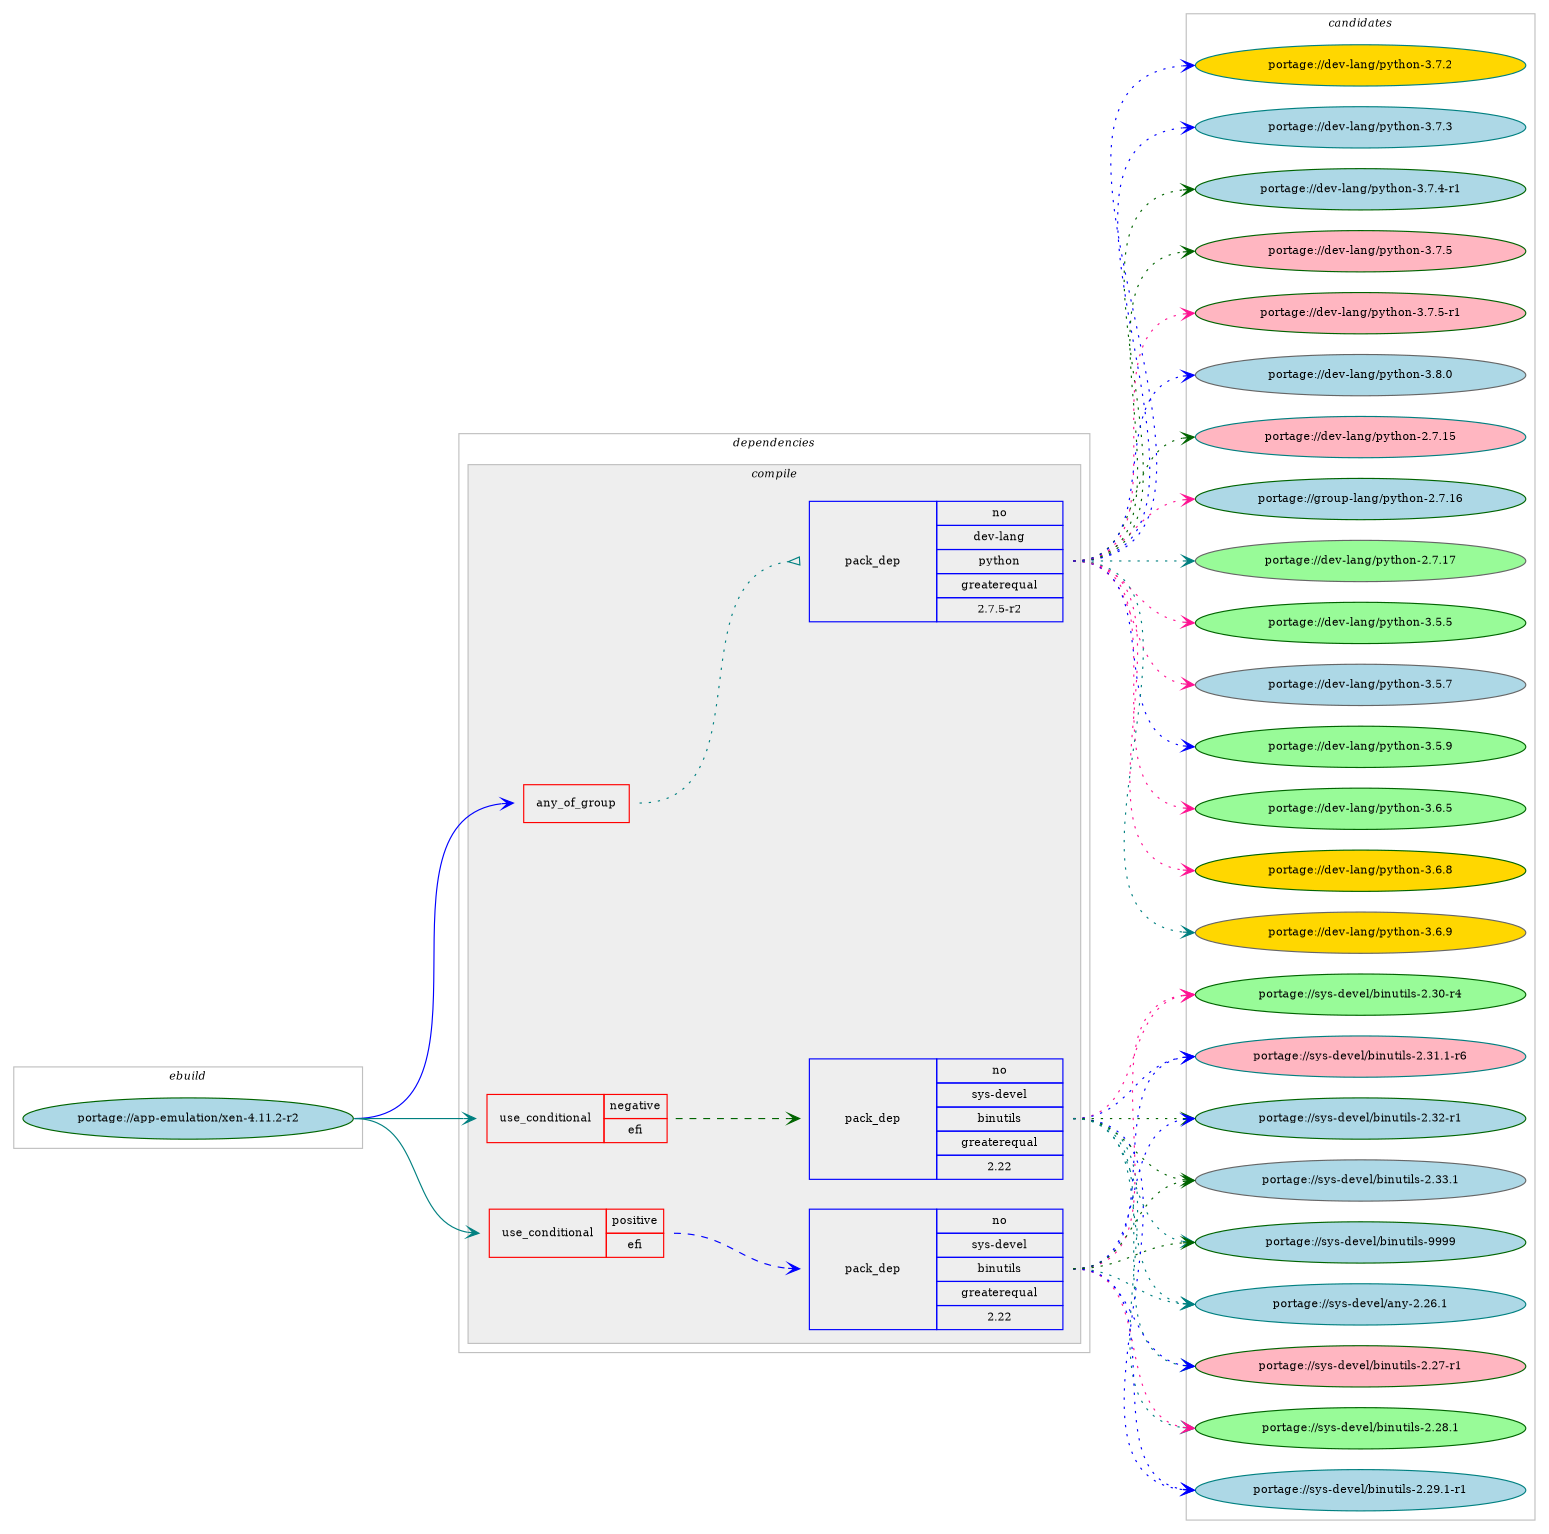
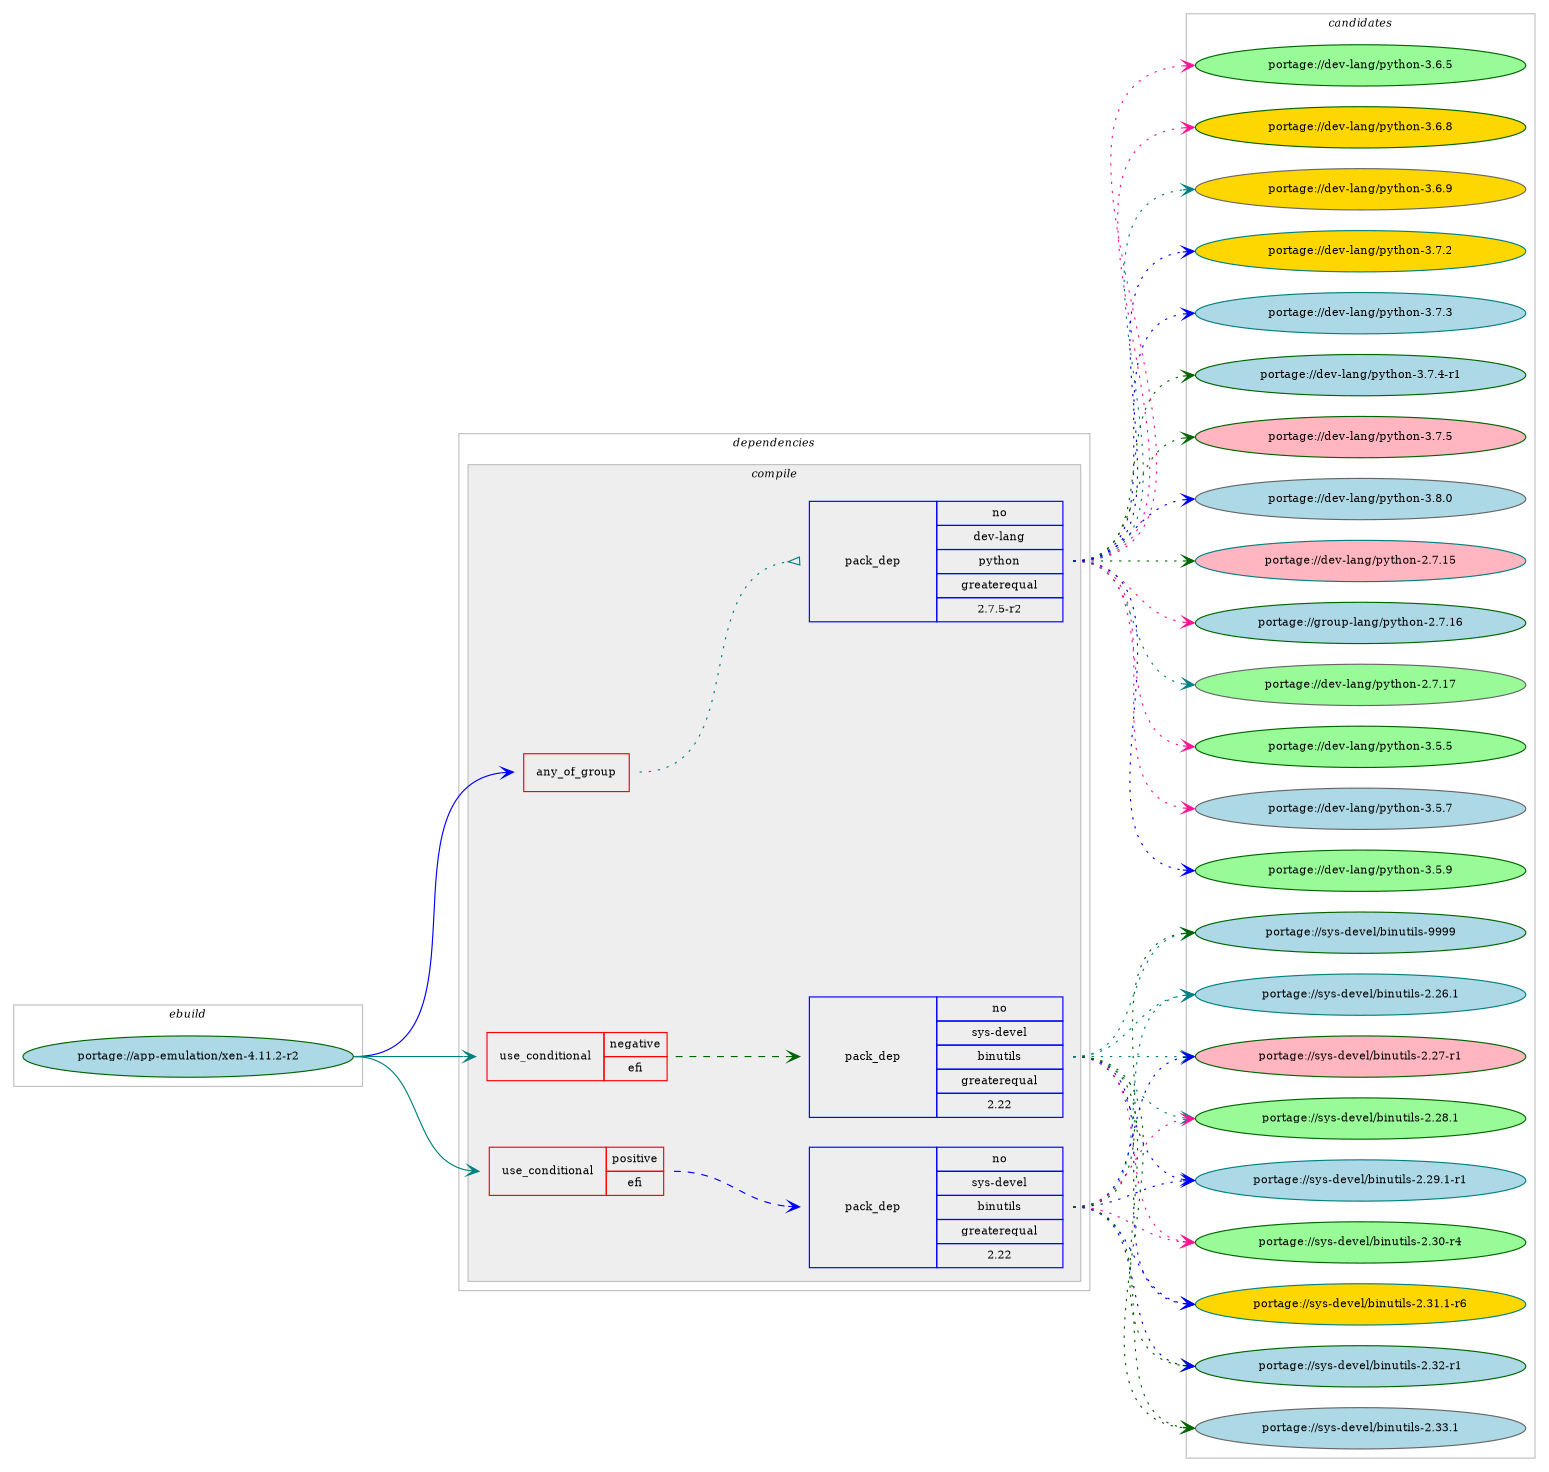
  digraph {
    compound=true
    concentrate=true
    fontname="DejaVu Serif"
    fontsize=10
    newrank=true
    rankdir=LR
    ranksep=1.5
    node [color=darkgreen fillcolor=lightblue fontname="DejaVu Serif" fontsize=10 style=filled]
    edge [arrowhead=vee color=blue fontname="DejaVu Serif" headport=w style=dotted tailport=e weight=100]
    n1 [label="portage://app-emulation/xen-4.11.2-r2" width=4]
    n2 [color=blue label=<<TABLE BORDER="0" CELLBORDER="1" CELLSPACING="0" CELLPADDING="4" WIDTH="220"><TR><TD ROWSPAN="6" CELLPADDING="30">pack_dep</TD></TR><TR><TD WIDTH="110">no</TD></TR><TR><TD>dev-lang</TD></TR><TR><TD>python</TD></TR><TR><TD>greaterequal</TD></TR><TR><TD>2.7.5-r2</TD></TR></TABLE>> shape=none fillcolor="" style=""]
    n3 [color=red label=<<TABLE BORDER="0" CELLBORDER="1" CELLSPACING="0" CELLPADDING="4"><TR><TD CELLPADDING="10">any_of_group</TD></TR></TABLE>> shape=none fillcolor="" style=""]
    n4 [color=blue label=<<TABLE BORDER="0" CELLBORDER="1" CELLSPACING="0" CELLPADDING="4" WIDTH="220"><TR><TD ROWSPAN="6" CELLPADDING="30">pack_dep</TD></TR><TR><TD WIDTH="110">no</TD></TR><TR><TD>sys-devel</TD></TR><TR><TD>binutils</TD></TR><TR><TD>greaterequal</TD></TR><TR><TD>2.22</TD></TR></TABLE>> shape=none fillcolor="" style=""]
    n5 [color=red label=<<TABLE BORDER="0" CELLBORDER="1" CELLSPACING="0" CELLPADDING="4"><TR><TD ROWSPAN="3" CELLPADDING="10">use_conditional</TD></TR><TR><TD>negative</TD></TR><TR><TD>efi</TD></TR></TABLE>> shape=none fillcolor="" style=""]
    n6 [color=blue label=<<TABLE BORDER="0" CELLBORDER="1" CELLSPACING="0" CELLPADDING="4" WIDTH="220"><TR><TD ROWSPAN="6" CELLPADDING="30">pack_dep</TD></TR><TR><TD WIDTH="110">no</TD></TR><TR><TD>sys-devel</TD></TR><TR><TD>binutils</TD></TR><TR><TD>greaterequal</TD></TR><TR><TD>2.22</TD></TR></TABLE>> shape=none fillcolor="" style=""]
    n7 [color=red label=<<TABLE BORDER="0" CELLBORDER="1" CELLSPACING="0" CELLPADDING="4"><TR><TD ROWSPAN="3" CELLPADDING="10">use_conditional</TD></TR><TR><TD>positive</TD></TR><TR><TD>efi</TD></TR></TABLE>> shape=none fillcolor="" style=""]
    n8 [color=teal fillcolor=lightpink label="portage://dev-lang/python-2.7.15" width=4]
    n9 [label="portage://group-lang/python-2.7.16" width=4]
    n10 [color=gray40 fillcolor=palegreen label="portage://dev-lang/python-2.7.17" width=4]
    n11 [fillcolor=palegreen label="portage://dev-lang/python-3.5.5" width=4]
    n12 [color=gray40 label="portage://dev-lang/python-3.5.7" width=4]
    n13 [fillcolor=palegreen label="portage://dev-lang/python-3.5.9" width=4]
    n14 [fillcolor=palegreen label="portage://dev-lang/python-3.6.5" width=4]
    n15 [fillcolor=gold label="portage://dev-lang/python-3.6.8" width=4]
    n16 [color=gray40 fillcolor=gold label="portage://dev-lang/python-3.6.9" width=4]
    n17 [color=teal fillcolor=gold label="portage://dev-lang/python-3.7.2" width=4]
    n18 [color=teal label="portage://dev-lang/python-3.7.3" width=4]
    n19 [label="portage://dev-lang/python-3.7.4-r1" width=4]
    n20 [fillcolor=lightpink label="portage://dev-lang/python-3.7.5" width=4]
-   n21 [fillcolor=lightpink label="portage://dev-lang/python-3.7.5-r1" width=4]
    n22 [color=gray40 label="portage://dev-lang/python-3.8.0" width=4]
-   n23 [color=teal label="portage://sys-devel/any-2.26.1" width=4]
+   n23 [color=teal label="portage://sys-devel/binutils-2.26.1" width=4]
    n24 [fillcolor=lightpink label="portage://sys-devel/binutils-2.27-r1" width=4]
    n25 [fillcolor=palegreen label="portage://sys-devel/binutils-2.28.1" width=4]
    n26 [color=teal label="portage://sys-devel/binutils-2.29.1-r1" width=4]
    n27 [fillcolor=palegreen label="portage://sys-devel/binutils-2.30-r4" width=4]
-   n28 [color=teal fillcolor=lightpink label="portage://sys-devel/binutils-2.31.1-r6" width=4]
+   n28 [color=teal fillcolor=gold label="portage://sys-devel/binutils-2.31.1-r6" width=4]
    n29 [label="portage://sys-devel/binutils-2.32-r1" width=4]
    n30 [color=gray40 label="portage://sys-devel/binutils-2.33.1" width=4]
    n31 [label="portage://sys-devel/binutils-9999" width=4]
    subgraph cluster_1 {
      color=gray
      label=<<i>ebuild</i>>
      n1
    }
    subgraph cluster_2 {
      color=gray
      label=<<i>dependencies</i>>
      subgraph cluster_3 {
        color=gray
        fillcolor="#eeeeee"
        label=<<i>compile</i>>
        style=filled
        subgraph sub_4 {
          color=gray
          fillcolor="#eeeeee"
          label=<<i>compile</i>>
          style=filled
          n3
          subgraph sub_5 {
            color=gray
            fillcolor="#eeeeee"
            label=<<i>compile</i>>
            style=filled
            n2
          }
        }
        subgraph sub_6 {
          color=gray
          fillcolor="#eeeeee"
          label=<<i>compile</i>>
          style=filled
          n5
          subgraph sub_7 {
            color=gray
            fillcolor="#eeeeee"
            label=<<i>compile</i>>
            style=filled
            n4
          }
        }
        subgraph sub_8 {
          color=gray
          fillcolor="#eeeeee"
          label=<<i>compile</i>>
          style=filled
          n7
          subgraph sub_9 {
            color=gray
            fillcolor="#eeeeee"
            label=<<i>compile</i>>
            style=filled
            n6
          }
        }
      }
      subgraph cluster_10 {
        color=gray
        fillcolor="#eeeeee"
        label=<<i>compile and run</i>>
        style=filled
      }
      subgraph cluster_11 {
        color=gray
        fillcolor="#eeeeee"
        label=<<i>run</i>>
        style=filled
      }
    }
    subgraph cluster_12 {
      color=gray
      label=<<i>candidates</i>>
      rank=same
      subgraph sub_13 {
        color=black
        label=<<i>candidates</i>>
        nodesep=1
        rank=same
        n8
        n9
        n10
        n11
        n12
        n13
        n14
        n15
        n16
        n17
        n18
        n19
        n20
-       n21
        n22
      }
      subgraph sub_14 {
        color=black
        label=<<i>candidates</i>>
        nodesep=1
        rank=same
        n23
        n24
        n25
        n26
        n27
        n28
        n29
        n30
        n31
      }
      subgraph sub_15 {
        color=black
        label=<<i>candidates</i>>
        nodesep=1
        rank=same
        n23
        n24
        n25
        n26
        n27
        n28
        n29
        n30
        n31
      }
    }
    n1 -> n3 [style=solid weight=20]
    n1 -> n5 [color=teal style=solid weight=20]
    n1 -> n7 [color=teal style=solid weight=20]
    n2 -> n8 [color=darkgreen]
    n2 -> n9 [color=deeppink]
    n2 -> n10 [color=teal]
    n2 -> n11 [color=deeppink]
    n2 -> n12 [color=deeppink]
    n2 -> n13
    n2 -> n14 [color=deeppink]
    n2 -> n15 [color=deeppink]
    n2 -> n16 [color=teal]
    n2 -> n17
    n2 -> n18
    n2 -> n19 [color=darkgreen]
    n2 -> n20 [color=darkgreen]
-   n2 -> n21 [color=deeppink]
    n2 -> n22
    n3 -> n2 [arrowhead=oinv color=teal weight=20]
    n4 -> n23 [color=teal]
    n4 -> n24 [color=teal]
    n4 -> n25 [color=teal]
    n4 -> n26
    n4 -> n27 [color=deeppink]
    n4 -> n28
    n4 -> n29 [color=darkgreen]
    n4 -> n30 [color=darkgreen]
    n4 -> n31 [color=teal]
    n5 -> n4 [color=darkgreen style=dashed weight=20]
    n6 -> n23 [color=teal]
    n6 -> n24
    n6 -> n25 [color=deeppink]
    n6 -> n26
    n6 -> n27 [color=deeppink]
    n6 -> n28
    n6 -> n29
    n6 -> n30 [color=darkgreen]
    n6 -> n31 [color=darkgreen]
    n7 -> n6 [style=dashed weight=20]
  }
